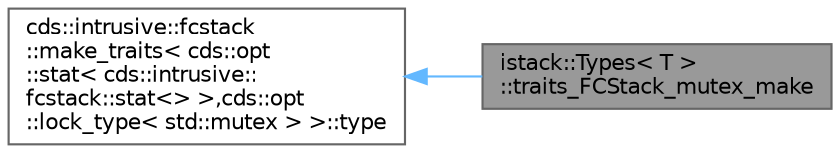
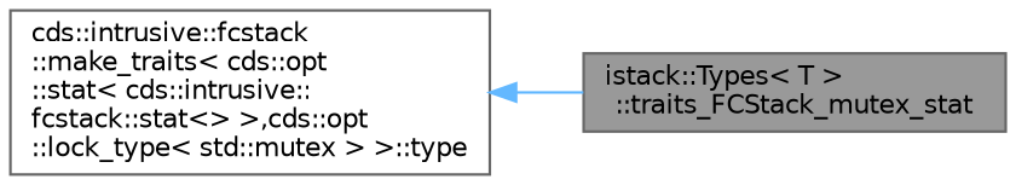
  digraph {
    rankdir=LR
    node [color=gray40 fontname=Helvetica fontsize=10 shape=box style=filled]
-   n1 [fillcolor=grey60 fontcolor=black height=0.2 label="istack::Types\< T \>\l::traits_FCStack_mutex_make" width=0.4]
+   n1 [fillcolor=grey60 fontcolor=black height=0.2 label="istack::Types\< T \>\l::traits_FCStack_mutex_stat" width=0.4]
    n2 [fillcolor=white height=0.2 label="cds::intrusive::fcstack\l::make_traits\< cds::opt\l::stat\< cds::intrusive::\lfcstack::stat\<\> \>,cds::opt\l::lock_type\< std::mutex \> \>::type" width=0.4]
    n2 -> n1 [color=steelblue1 dir=back fontname=Helvetica fontsize=10 labelfontname=Helvetica labelfontsize=10 style=solid]
  }
